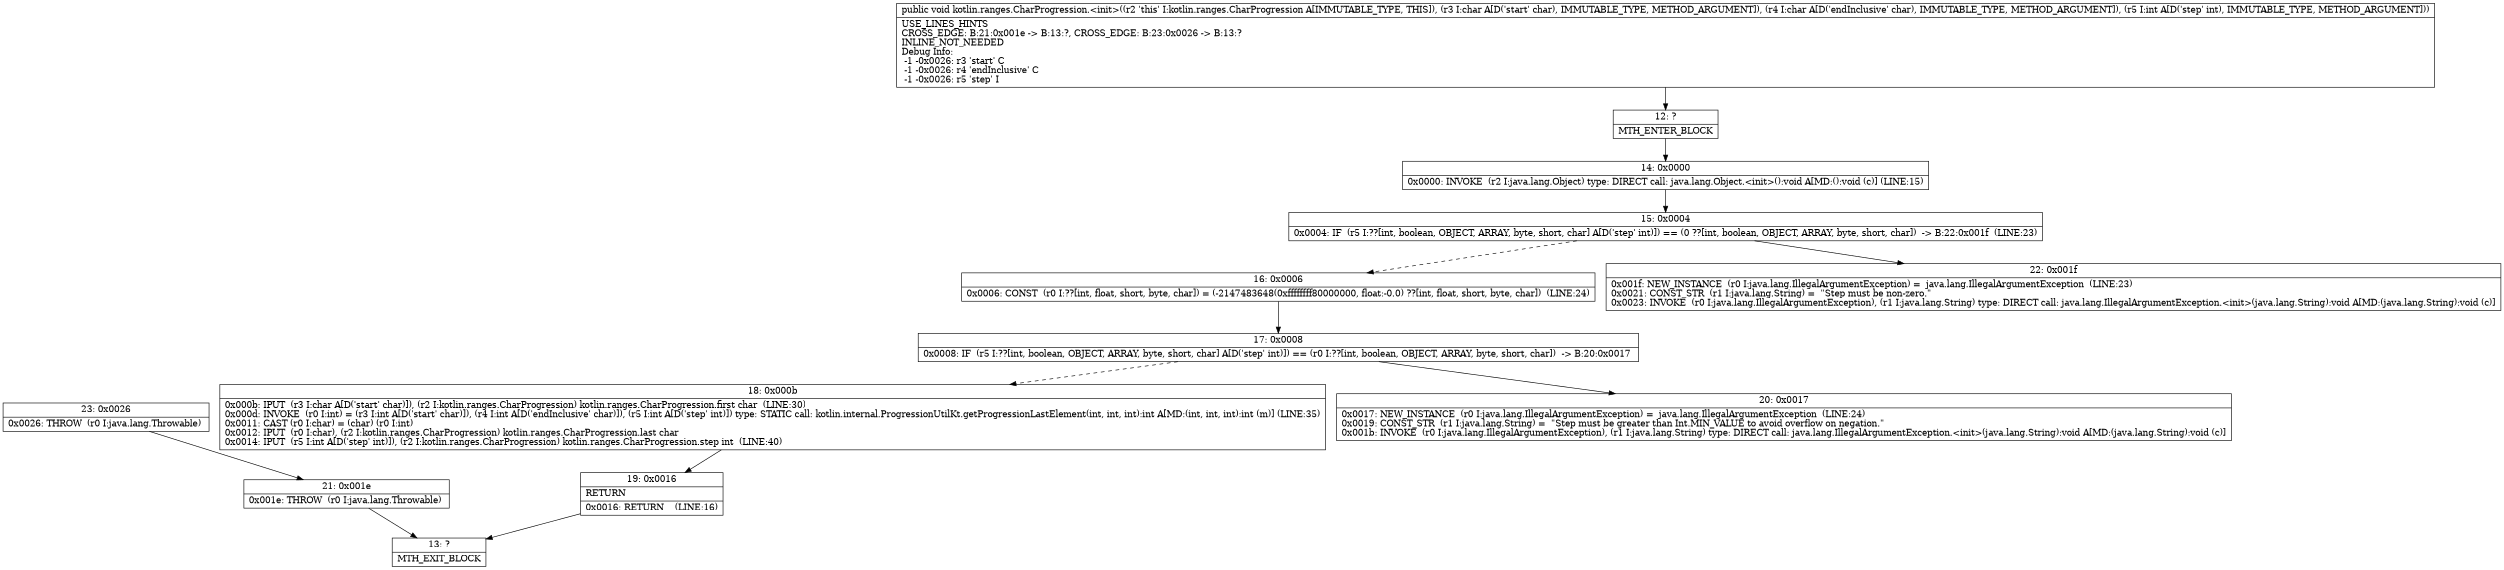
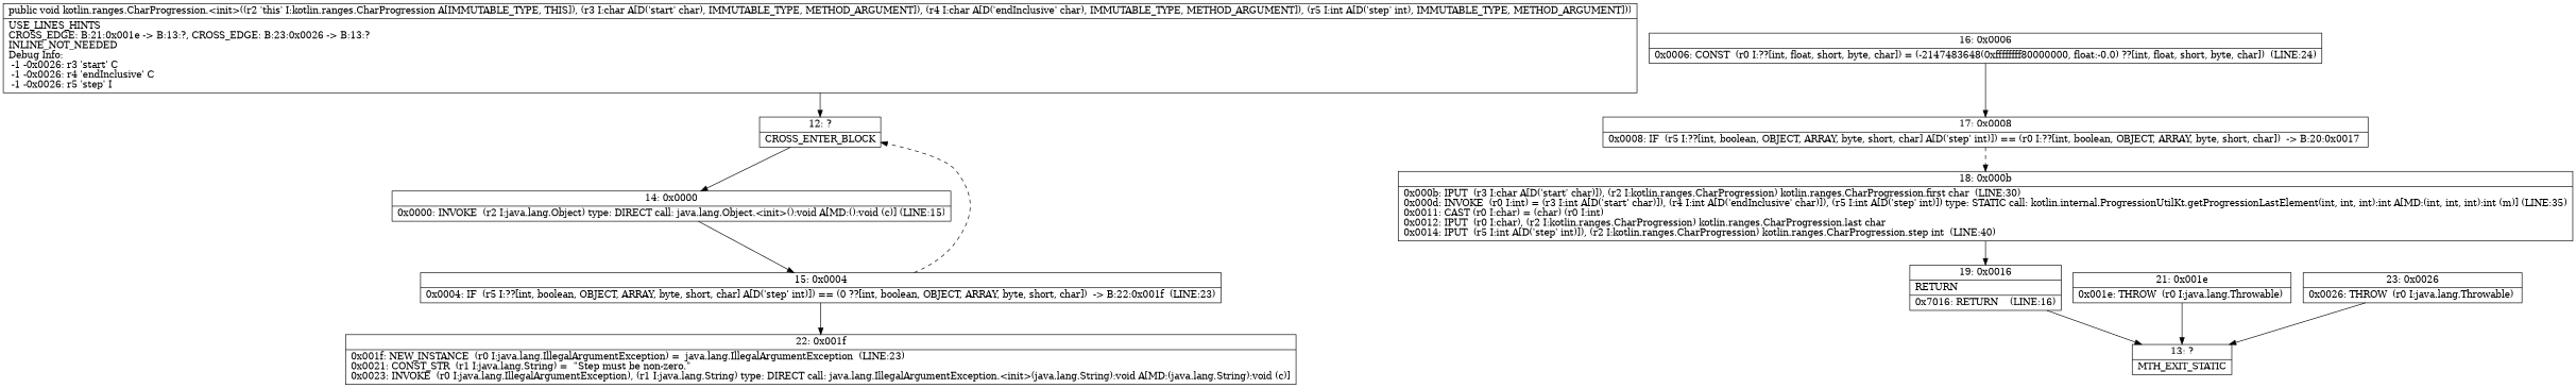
  digraph {
    node [shape=record]
-   n1 [label="{12\:\ ?|MTH_ENTER_BLOCK\l}"]
+   n1 [label="{12\:\ ?|CROSS_ENTER_BLOCK\l}"]
    n2 [label="{14\:\ 0x0000|0x0000: INVOKE  (r2 I:java.lang.Object) type: DIRECT call: java.lang.Object.\<init\>():void A[MD:():void (c)] (LINE:15)\l}"]
    n3 [label="{15\:\ 0x0004|0x0004: IF  (r5 I:??[int, boolean, OBJECT, ARRAY, byte, short, char] A[D('step' int)]) == (0 ??[int, boolean, OBJECT, ARRAY, byte, short, char])  \-\> B:22:0x001f  (LINE:23)\l}"]
    n4 [label="{16\:\ 0x0006|0x0006: CONST  (r0 I:??[int, float, short, byte, char]) = (\-2147483648(0xffffffff80000000, float:\-0.0) ??[int, float, short, byte, char])  (LINE:24)\l}"]
    n5 [label="{22\:\ 0x001f|0x001f: NEW_INSTANCE  (r0 I:java.lang.IllegalArgumentException) =  java.lang.IllegalArgumentException  (LINE:23)\l0x0021: CONST_STR  (r1 I:java.lang.String) =  \"Step must be non\-zero.\" \l0x0023: INVOKE  (r0 I:java.lang.IllegalArgumentException), (r1 I:java.lang.String) type: DIRECT call: java.lang.IllegalArgumentException.\<init\>(java.lang.String):void A[MD:(java.lang.String):void (c)]\l}"]
    n6 [label="{17\:\ 0x0008|0x0008: IF  (r5 I:??[int, boolean, OBJECT, ARRAY, byte, short, char] A[D('step' int)]) == (r0 I:??[int, boolean, OBJECT, ARRAY, byte, short, char])  \-\> B:20:0x0017 \l}"]
    n7 [label="{18\:\ 0x000b|0x000b: IPUT  (r3 I:char A[D('start' char)]), (r2 I:kotlin.ranges.CharProgression) kotlin.ranges.CharProgression.first char  (LINE:30)\l0x000d: INVOKE  (r0 I:int) = (r3 I:int A[D('start' char)]), (r4 I:int A[D('endInclusive' char)]), (r5 I:int A[D('step' int)]) type: STATIC call: kotlin.internal.ProgressionUtilKt.getProgressionLastElement(int, int, int):int A[MD:(int, int, int):int (m)] (LINE:35)\l0x0011: CAST (r0 I:char) = (char) (r0 I:int) \l0x0012: IPUT  (r0 I:char), (r2 I:kotlin.ranges.CharProgression) kotlin.ranges.CharProgression.last char \l0x0014: IPUT  (r5 I:int A[D('step' int)]), (r2 I:kotlin.ranges.CharProgression) kotlin.ranges.CharProgression.step int  (LINE:40)\l}"]
-   n8 [label="{20\:\ 0x0017|0x0017: NEW_INSTANCE  (r0 I:java.lang.IllegalArgumentException) =  java.lang.IllegalArgumentException  (LINE:24)\l0x0019: CONST_STR  (r1 I:java.lang.String) =  \"Step must be greater than Int.MIN_VALUE to avoid overflow on negation.\" \l0x001b: INVOKE  (r0 I:java.lang.IllegalArgumentException), (r1 I:java.lang.String) type: DIRECT call: java.lang.IllegalArgumentException.\<init\>(java.lang.String):void A[MD:(java.lang.String):void (c)]\l}"]
-   n9 [label="{19\:\ 0x0016|RETURN\l|0x0016: RETURN    (LINE:16)\l}"]
-   n10 [label="{13\:\ ?|MTH_EXIT_BLOCK\l}"]
+   n9 [label="{19\:\ 0x0016|RETURN\l|0x7016: RETURN    (LINE:16)\l}"]
+   n10 [label="{13\:\ ?|MTH_EXIT_STATIC\l}"]
    n11 [label="{21\:\ 0x001e|0x001e: THROW  (r0 I:java.lang.Throwable) \l}"]
    n12 [label="{23\:\ 0x0026|0x0026: THROW  (r0 I:java.lang.Throwable) \l}"]
    n13 [label="{public void kotlin.ranges.CharProgression.\<init\>((r2 'this' I:kotlin.ranges.CharProgression A[IMMUTABLE_TYPE, THIS]), (r3 I:char A[D('start' char), IMMUTABLE_TYPE, METHOD_ARGUMENT]), (r4 I:char A[D('endInclusive' char), IMMUTABLE_TYPE, METHOD_ARGUMENT]), (r5 I:int A[D('step' int), IMMUTABLE_TYPE, METHOD_ARGUMENT]))  | USE_LINES_HINTS\lCROSS_EDGE: B:21:0x001e \-\> B:13:?, CROSS_EDGE: B:23:0x0026 \-\> B:13:?\lINLINE_NOT_NEEDED\lDebug Info:\l  \-1 \-0x0026: r3 'start' C\l  \-1 \-0x0026: r4 'endInclusive' C\l  \-1 \-0x0026: r5 'step' I\l}"]
    n1 -> n2
    n2 -> n3
-   n3 -> n4 [style=dashed]
+   n3 -> n1 [style=dashed]
    n3 -> n5
    n4 -> n6
    n6 -> n7 [style=dashed]
-   n6 -> n8
    n7 -> n9
    n9 -> n10
    n11 -> n10
-   n12 -> n11
+   n12 -> n10
    n13 -> n1
  }
